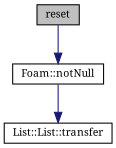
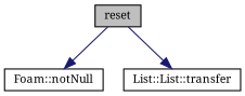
  digraph {
    fontname="Noto Serif"
    rankdir=TB
    node [color=black fontname="Noto Serif" fontsize=10 shape=record]
    edge [color=midnightblue fontname="Noto Serif" fontsize=10 labelfontname=Helvetica labelfontsize=10 style=solid]
    n1 [fillcolor=grey75 fontcolor=black height=0.2 label=reset style=filled width=0.4]
    n2 [height=0.2 label="Foam::notNull" width=0.4]
    n3 [height=0.2 label="List::List::transfer" width=0.4]
    n1 -> n2
-   n2 -> n3
+   n1 -> n3
  }
